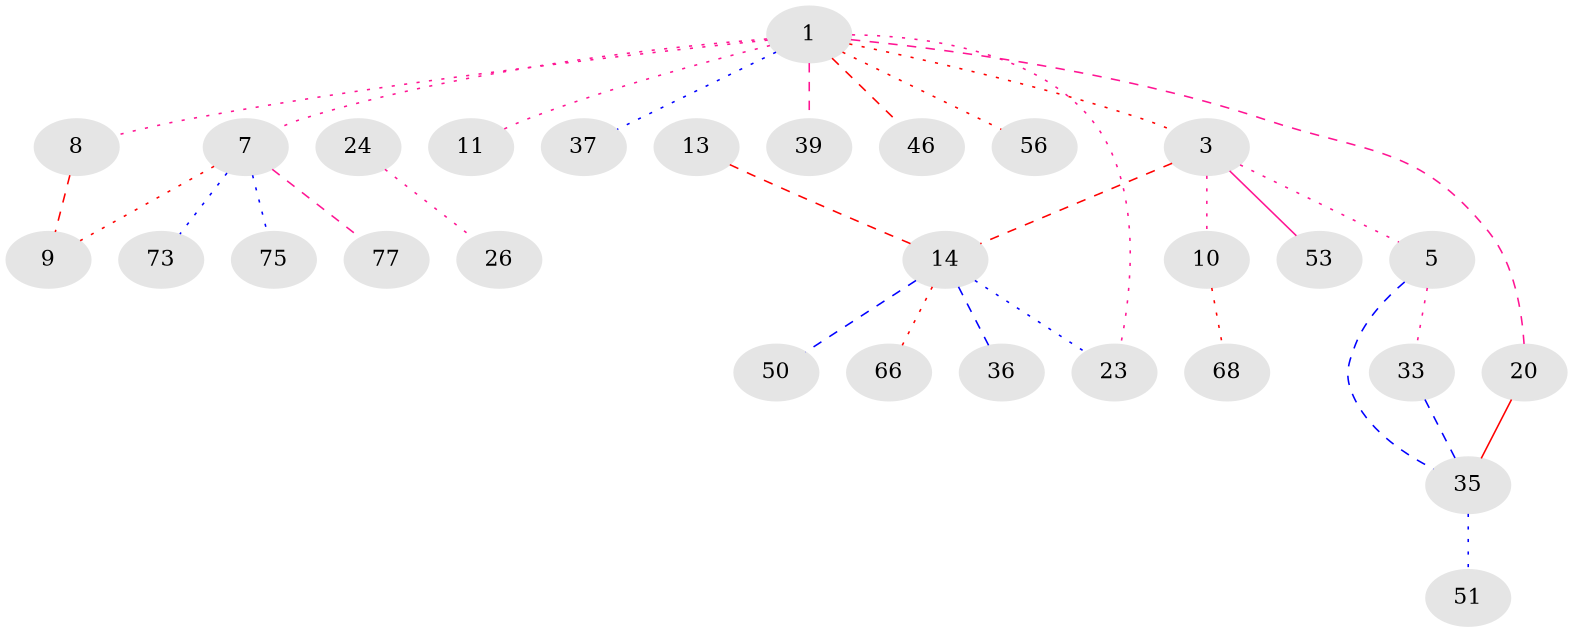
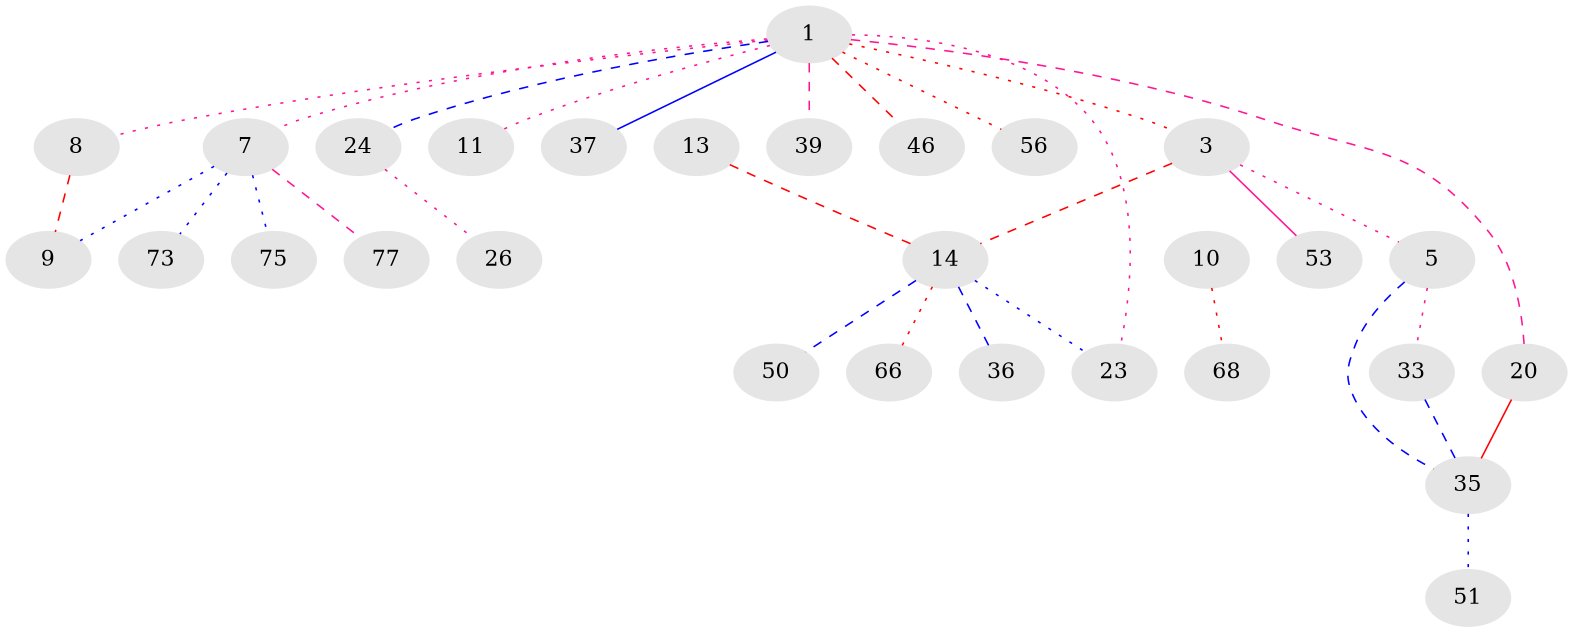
  graph {
    node [color=gray90 style=filled]
    edge [color=deeppink style=dotted]
    1 [super="+2+6"]
    3 [super="+76+4+28"]
    7 [super="+47+19+12"]
    8
    11
    20 [super="+55"]
    23
    24 [super="+58+27"]
    37 [super="+78"]
    39 [super="+50"]
    46
    56
    5 [super="+18+29+21+70"]
    10
    14 [super="+40+15"]
    53
    9 [super="+44"]
    73
    75
    77
    35 [super="+42"]
    26 [super="+45"]
    33 [super="+34"]
    68
    36 [super="+48"]
    n26 [label=50 super="+65"]
    66
    51
    13
    1 -- 3 [color=red]
    1 -- 7 [weight=2]
    1 -- 8
    1 -- 11
    1 -- 20 [style=dashed weight=2]
    1 -- 23
-   1 -- 37 [color=blue]
+   1 -- 24 [color=blue style=dashed]
+   1 -- 37 [color=blue style=solid]
    1 -- 39 [style=dashed]
    1 -- 46 [color=red style=dashed]
    1 -- 56 [color=red]
    3 -- 5
-   3 -- 10
    3 -- 14 [color=red style=dashed]
    3 -- 53 [style=solid]
-   7 -- 9 [color=red]
+   7 -- 9 [color=blue]
    7 -- 73 [color=blue]
    7 -- 75 [color=blue]
    7 -- 77 [style=dashed]
    8 -- 9 [color=red style=dashed]
    20 -- 35 [color=red style=solid weight=2]
    24 -- 26
    5 -- 35 [color=blue style=dashed]
    5 -- 33
    10 -- 68 [color=red]
    14 -- 23 [color=blue]
    14 -- 36 [color=blue style=dashed]
    14 -- n26 [color=blue style=dashed]
    14 -- 66 [color=red]
    35 -- 51 [color=blue]
    33 -- 35 [color=blue style=dashed]
    13 -- 14 [color=red style=dashed]
  }
